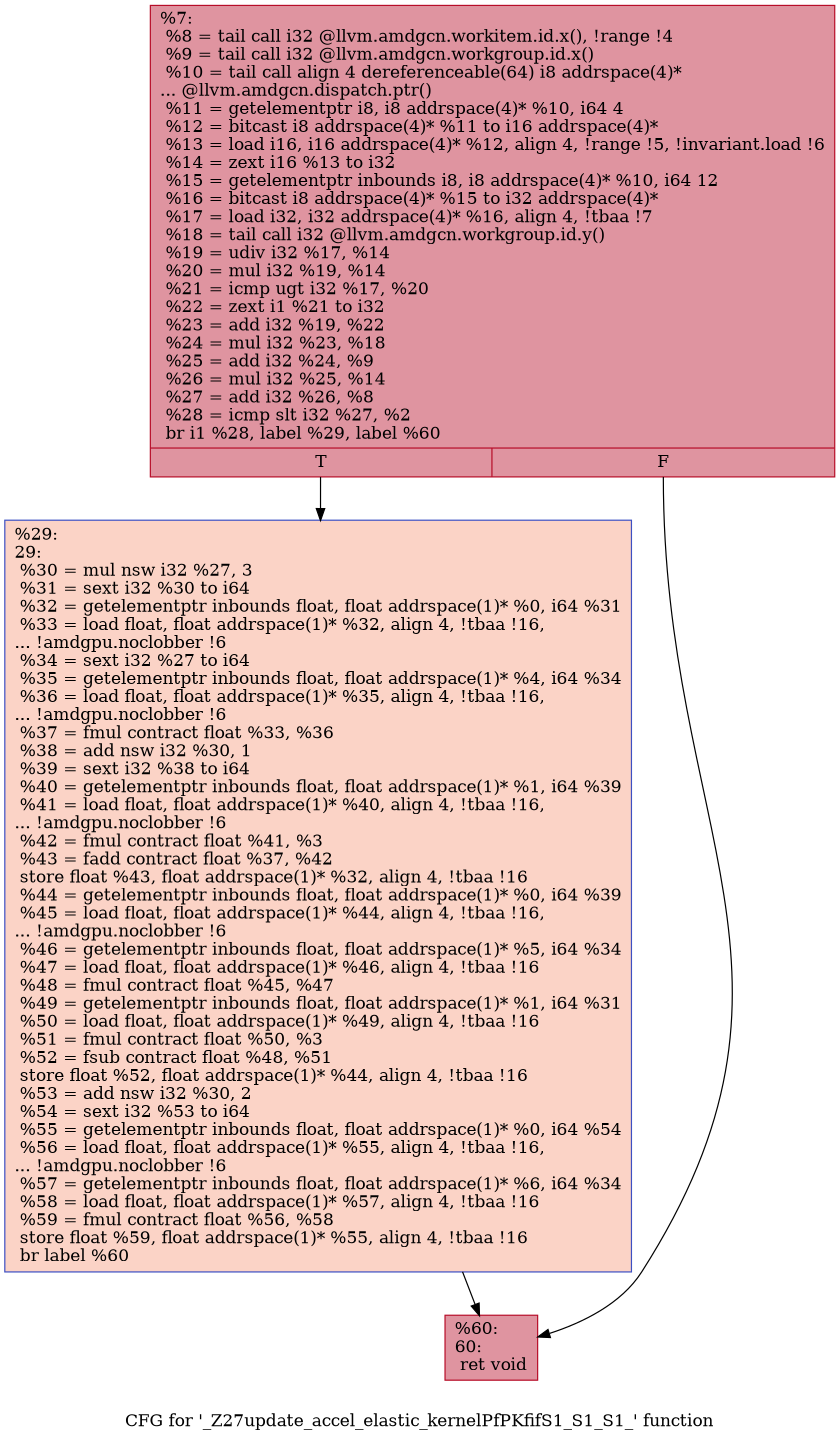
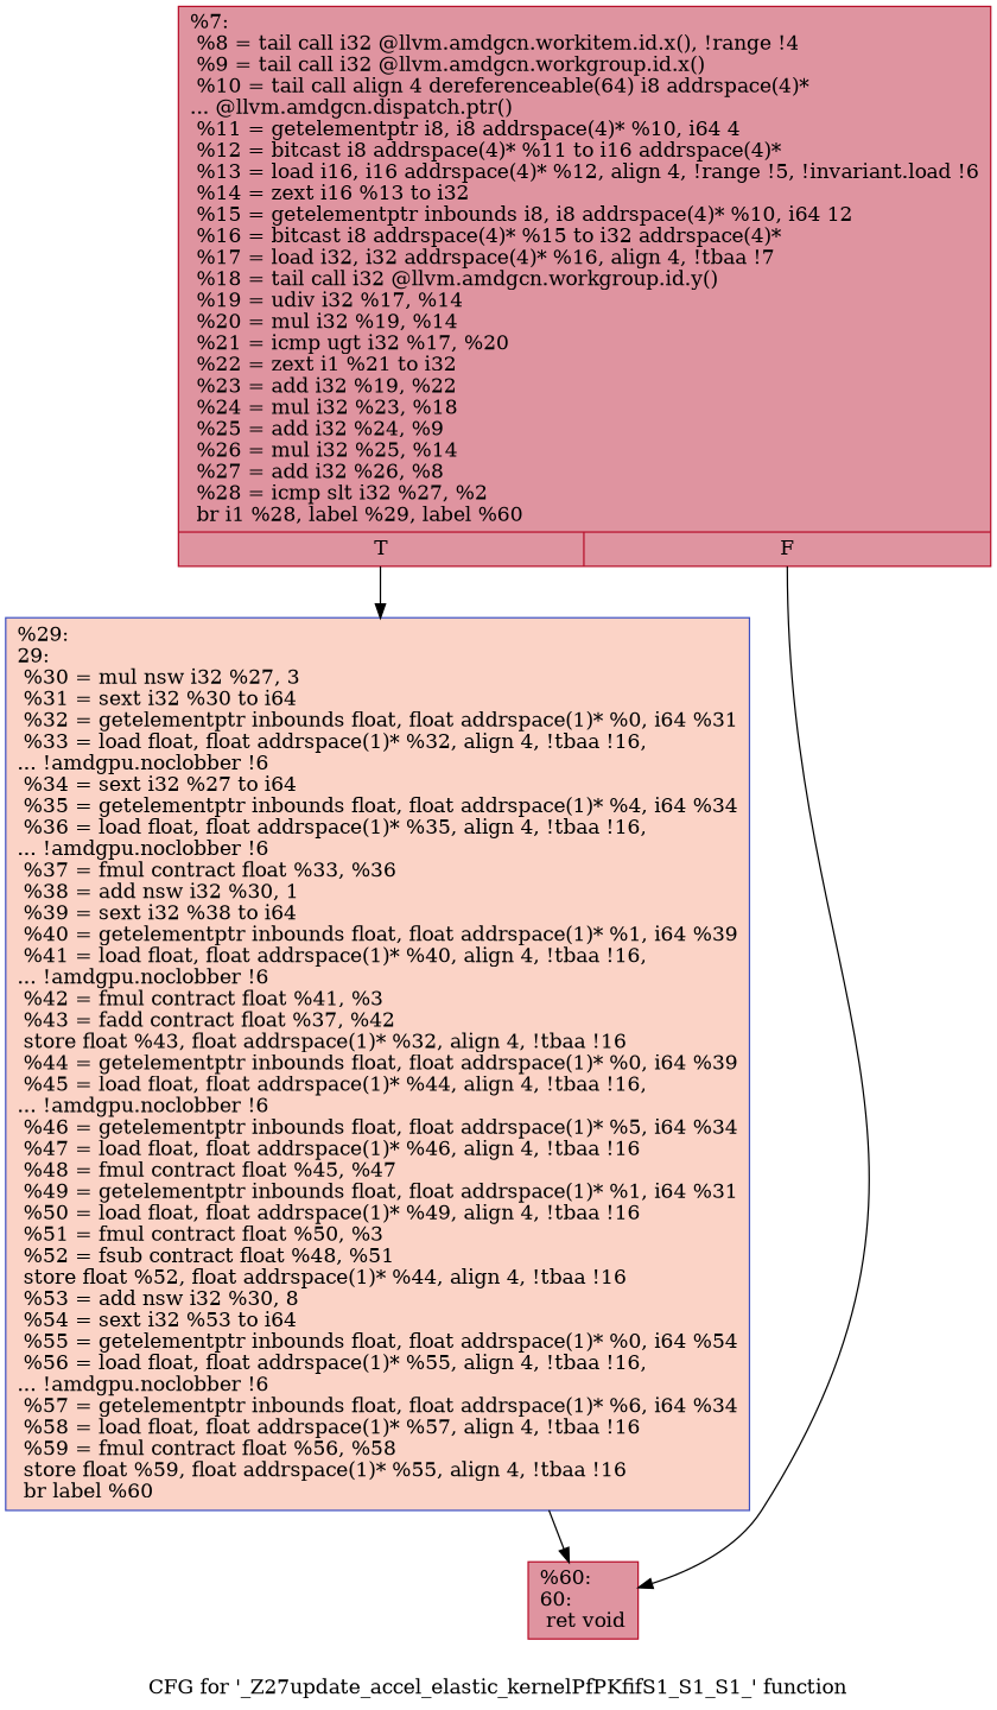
  digraph {
    label="CFG for '_Z27update_accel_elastic_kernelPfPKfifS1_S1_S1_' function"
    node [color="#b70d28ff" fillcolor="#b70d2870" shape=record style=filled]
    n1 [label="{%7:\l  %8 = tail call i32 @llvm.amdgcn.workitem.id.x(), !range !4\l  %9 = tail call i32 @llvm.amdgcn.workgroup.id.x()\l  %10 = tail call align 4 dereferenceable(64) i8 addrspace(4)*\l... @llvm.amdgcn.dispatch.ptr()\l  %11 = getelementptr i8, i8 addrspace(4)* %10, i64 4\l  %12 = bitcast i8 addrspace(4)* %11 to i16 addrspace(4)*\l  %13 = load i16, i16 addrspace(4)* %12, align 4, !range !5, !invariant.load !6\l  %14 = zext i16 %13 to i32\l  %15 = getelementptr inbounds i8, i8 addrspace(4)* %10, i64 12\l  %16 = bitcast i8 addrspace(4)* %15 to i32 addrspace(4)*\l  %17 = load i32, i32 addrspace(4)* %16, align 4, !tbaa !7\l  %18 = tail call i32 @llvm.amdgcn.workgroup.id.y()\l  %19 = udiv i32 %17, %14\l  %20 = mul i32 %19, %14\l  %21 = icmp ugt i32 %17, %20\l  %22 = zext i1 %21 to i32\l  %23 = add i32 %19, %22\l  %24 = mul i32 %23, %18\l  %25 = add i32 %24, %9\l  %26 = mul i32 %25, %14\l  %27 = add i32 %26, %8\l  %28 = icmp slt i32 %27, %2\l  br i1 %28, label %29, label %60\l|{<s0>T|<s1>F}}"]
-   n2 [color="#3d50c3ff" fillcolor="#f59c7d70" label="{%29:\l29:                                               \l  %30 = mul nsw i32 %27, 3\l  %31 = sext i32 %30 to i64\l  %32 = getelementptr inbounds float, float addrspace(1)* %0, i64 %31\l  %33 = load float, float addrspace(1)* %32, align 4, !tbaa !16,\l... !amdgpu.noclobber !6\l  %34 = sext i32 %27 to i64\l  %35 = getelementptr inbounds float, float addrspace(1)* %4, i64 %34\l  %36 = load float, float addrspace(1)* %35, align 4, !tbaa !16,\l... !amdgpu.noclobber !6\l  %37 = fmul contract float %33, %36\l  %38 = add nsw i32 %30, 1\l  %39 = sext i32 %38 to i64\l  %40 = getelementptr inbounds float, float addrspace(1)* %1, i64 %39\l  %41 = load float, float addrspace(1)* %40, align 4, !tbaa !16,\l... !amdgpu.noclobber !6\l  %42 = fmul contract float %41, %3\l  %43 = fadd contract float %37, %42\l  store float %43, float addrspace(1)* %32, align 4, !tbaa !16\l  %44 = getelementptr inbounds float, float addrspace(1)* %0, i64 %39\l  %45 = load float, float addrspace(1)* %44, align 4, !tbaa !16,\l... !amdgpu.noclobber !6\l  %46 = getelementptr inbounds float, float addrspace(1)* %5, i64 %34\l  %47 = load float, float addrspace(1)* %46, align 4, !tbaa !16\l  %48 = fmul contract float %45, %47\l  %49 = getelementptr inbounds float, float addrspace(1)* %1, i64 %31\l  %50 = load float, float addrspace(1)* %49, align 4, !tbaa !16\l  %51 = fmul contract float %50, %3\l  %52 = fsub contract float %48, %51\l  store float %52, float addrspace(1)* %44, align 4, !tbaa !16\l  %53 = add nsw i32 %30, 2\l  %54 = sext i32 %53 to i64\l  %55 = getelementptr inbounds float, float addrspace(1)* %0, i64 %54\l  %56 = load float, float addrspace(1)* %55, align 4, !tbaa !16,\l... !amdgpu.noclobber !6\l  %57 = getelementptr inbounds float, float addrspace(1)* %6, i64 %34\l  %58 = load float, float addrspace(1)* %57, align 4, !tbaa !16\l  %59 = fmul contract float %56, %58\l  store float %59, float addrspace(1)* %55, align 4, !tbaa !16\l  br label %60\l}"]
+   n2 [color="#3d50c3ff" fillcolor="#f59c7d70" label="{%29:\l29:                                               \l  %30 = mul nsw i32 %27, 3\l  %31 = sext i32 %30 to i64\l  %32 = getelementptr inbounds float, float addrspace(1)* %0, i64 %31\l  %33 = load float, float addrspace(1)* %32, align 4, !tbaa !16,\l... !amdgpu.noclobber !6\l  %34 = sext i32 %27 to i64\l  %35 = getelementptr inbounds float, float addrspace(1)* %4, i64 %34\l  %36 = load float, float addrspace(1)* %35, align 4, !tbaa !16,\l... !amdgpu.noclobber !6\l  %37 = fmul contract float %33, %36\l  %38 = add nsw i32 %30, 1\l  %39 = sext i32 %38 to i64\l  %40 = getelementptr inbounds float, float addrspace(1)* %1, i64 %39\l  %41 = load float, float addrspace(1)* %40, align 4, !tbaa !16,\l... !amdgpu.noclobber !6\l  %42 = fmul contract float %41, %3\l  %43 = fadd contract float %37, %42\l  store float %43, float addrspace(1)* %32, align 4, !tbaa !16\l  %44 = getelementptr inbounds float, float addrspace(1)* %0, i64 %39\l  %45 = load float, float addrspace(1)* %44, align 4, !tbaa !16,\l... !amdgpu.noclobber !6\l  %46 = getelementptr inbounds float, float addrspace(1)* %5, i64 %34\l  %47 = load float, float addrspace(1)* %46, align 4, !tbaa !16\l  %48 = fmul contract float %45, %47\l  %49 = getelementptr inbounds float, float addrspace(1)* %1, i64 %31\l  %50 = load float, float addrspace(1)* %49, align 4, !tbaa !16\l  %51 = fmul contract float %50, %3\l  %52 = fsub contract float %48, %51\l  store float %52, float addrspace(1)* %44, align 4, !tbaa !16\l  %53 = add nsw i32 %30, 8\l  %54 = sext i32 %53 to i64\l  %55 = getelementptr inbounds float, float addrspace(1)* %0, i64 %54\l  %56 = load float, float addrspace(1)* %55, align 4, !tbaa !16,\l... !amdgpu.noclobber !6\l  %57 = getelementptr inbounds float, float addrspace(1)* %6, i64 %34\l  %58 = load float, float addrspace(1)* %57, align 4, !tbaa !16\l  %59 = fmul contract float %56, %58\l  store float %59, float addrspace(1)* %55, align 4, !tbaa !16\l  br label %60\l}"]
    n3 [label="{%60:\l60:                                               \l  ret void\l}"]
    n1 -> n2 [tailport=s0]
    n1 -> n3 [tailport=s1]
    n2 -> n3
  }
